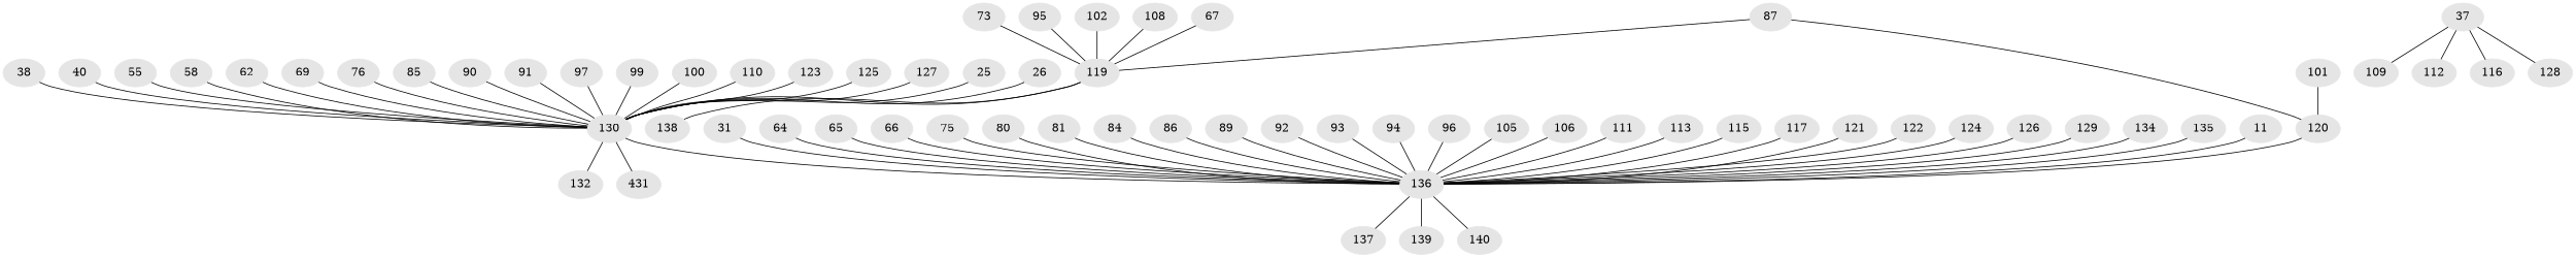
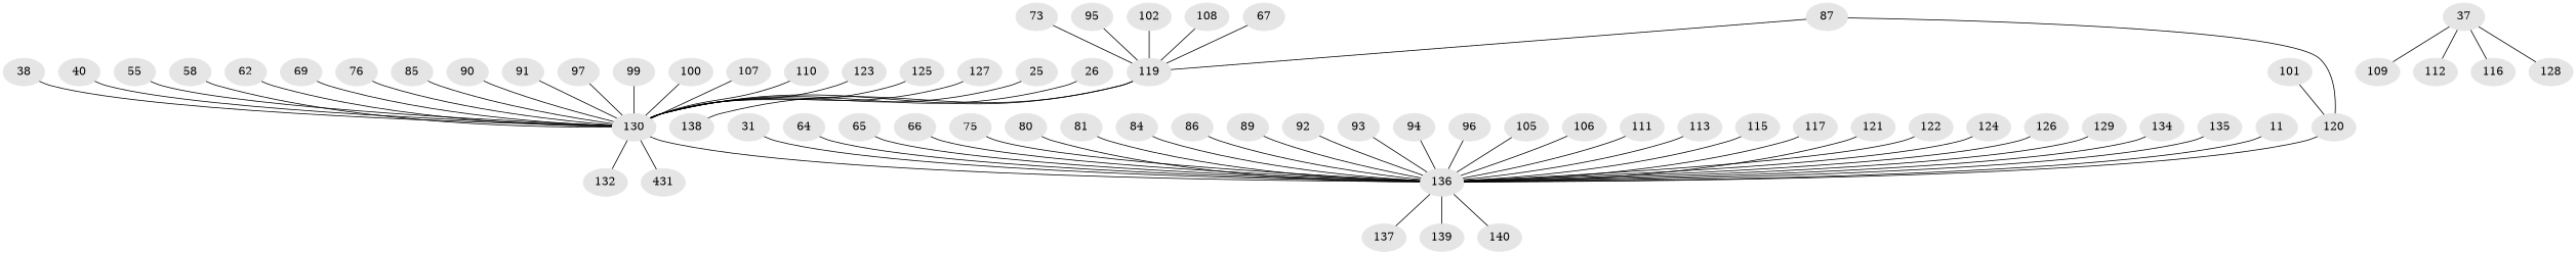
  graph {
    node [color=gray90 style=filled]
    136 [super="+27+7+16+17+29+45+114+19+28+50+51+57+61+74+63"]
    137 [super="+79"]
    139
    140 [super="+133"]
    11
    130 [super="+104+1+3+15+20"]
    n7 [label=431]
    132
    25
    26
    31
    37 [super="+34"]
    109 [super="+98"]
    112
    116 [super="+78"]
    128
    38
    40
    55
    58 [super="+18"]
    62 [super="+56"]
    64
    65
    66
    119 [super="+83+82+43+49"]
    138
    67
    69
    73 [super="+46"]
    75 [super="+33+68"]
    76
    80
    81
    84
    85
    86
    87 [super="+48"]
    120 [super="+59+118+41"]
    89
    90
    91
    92
    93 [super="+88"]
    94
    95
    96
    97
    99
    100 [super="+14+23+70"]
    101
    102
    105
    106 [super="+42+103"]
+   107
    108
    110
    111 [super="+32"]
    113
    115 [super="+54"]
    117
    121
    122
    123 [super="+77"]
    124
    125
    126
    127 [super="+72"]
    129
    134
    135 [super="+9"]
    136 -- 137
    136 -- 139
    136 -- 140
    11 -- 136 [weight=2]
    130 -- 136 [weight=5]
    130 -- n7
    130 -- 132
    25 -- 130
    26 -- 130
    31 -- 136
    37 -- 109
    37 -- 112
    37 -- 116
    37 -- 128
    38 -- 130
    40 -- 130
    55 -- 130
    58 -- 130
    62 -- 130
    64 -- 136
    65 -- 136
    66 -- 136
    119 -- 130 [weight=3]
    119 -- 138
    67 -- 119
    69 -- 130
    73 -- 119
    75 -- 136
    76 -- 130
    80 -- 136
    81 -- 136
    84 -- 136
    85 -- 130
    86 -- 136
    87 -- 119
    87 -- 120
    120 -- 136 [weight=2]
    89 -- 136
    90 -- 130
    91 -- 130
    92 -- 136
    93 -- 136
    94 -- 136
    95 -- 119
    96 -- 136
    97 -- 130
    99 -- 130
    100 -- 130
    101 -- 120
    102 -- 119
    105 -- 136
    106 -- 136
+   107 -- 130
    108 -- 119
    110 -- 130
    111 -- 136
    113 -- 136
    115 -- 136
    117 -- 136
    121 -- 136
    122 -- 136
    123 -- 130
    124 -- 136
    125 -- 130
    126 -- 136
    127 -- 130
    129 -- 136
    134 -- 136
    135 -- 136
  }
